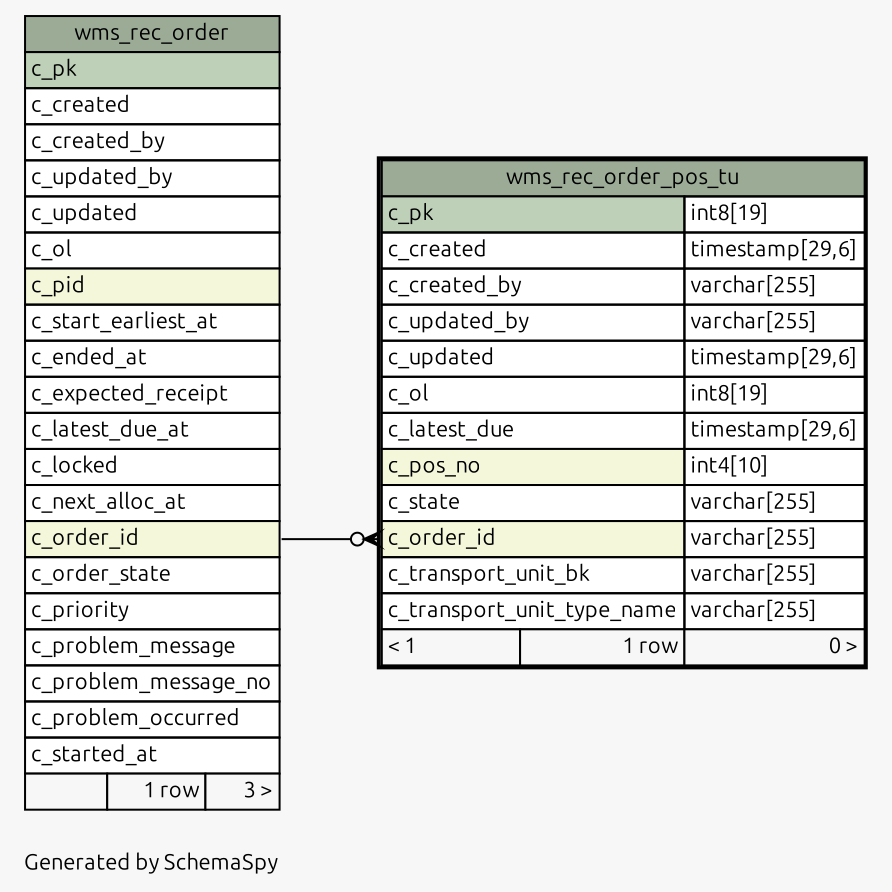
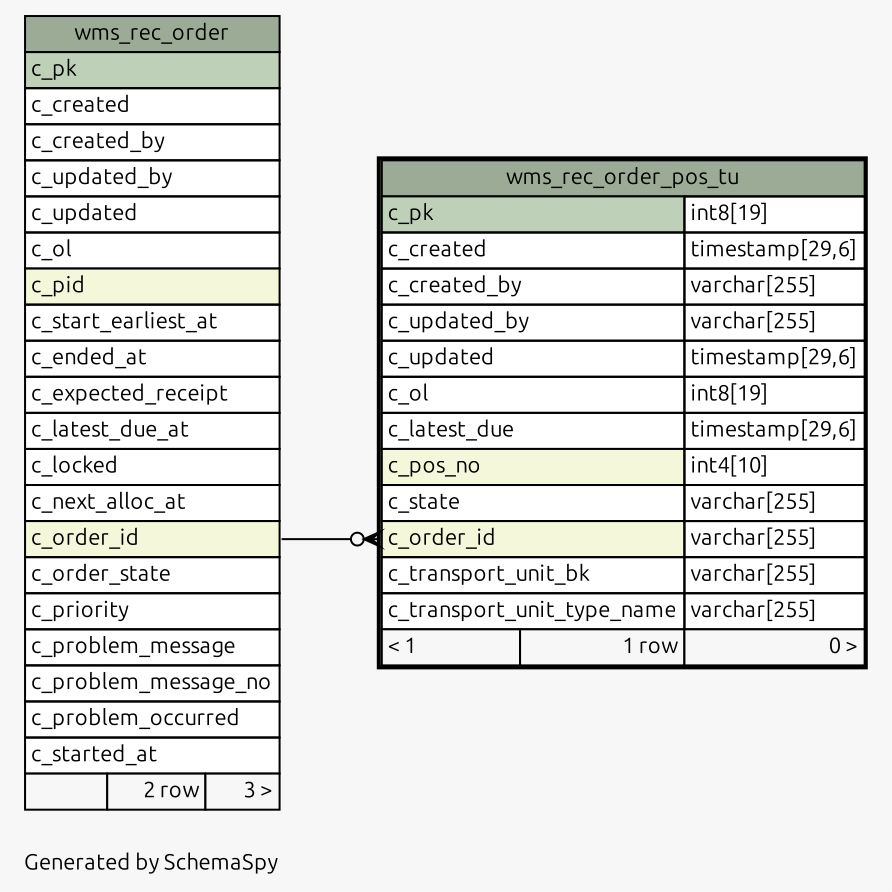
  digraph {
    bgcolor="#f7f7f7"
    fontname=Ubuntu
    fontsize=11
    label="\nGenerated by SchemaSpy"
    labeljust=l
    nodesep=0.18
    rankdir=RL
    ranksep=0.46
    node [fontname=Ubuntu fontsize=11 shape=plaintext]
    n1 [label=<     <TABLE BORDER="2" CELLBORDER="1" CELLSPACING="0" BGCOLOR="#ffffff">       <TR><TD COLSPAN="3" BGCOLOR="#9bab96" ALIGN="CENTER">wms_rec_order_pos_tu</TD></TR>       <TR><TD PORT="c_pk" COLSPAN="2" BGCOLOR="#bed1b8" ALIGN="LEFT">c_pk</TD><TD PORT="c_pk.type" ALIGN="LEFT">int8[19]</TD></TR>       <TR><TD PORT="c_created" COLSPAN="2" ALIGN="LEFT">c_created</TD><TD PORT="c_created.type" ALIGN="LEFT">timestamp[29,6]</TD></TR>       <TR><TD PORT="c_created_by" COLSPAN="2" ALIGN="LEFT">c_created_by</TD><TD PORT="c_created_by.type" ALIGN="LEFT">varchar[255]</TD></TR>       <TR><TD PORT="c_updated_by" COLSPAN="2" ALIGN="LEFT">c_updated_by</TD><TD PORT="c_updated_by.type" ALIGN="LEFT">varchar[255]</TD></TR>       <TR><TD PORT="c_updated" COLSPAN="2" ALIGN="LEFT">c_updated</TD><TD PORT="c_updated.type" ALIGN="LEFT">timestamp[29,6]</TD></TR>       <TR><TD PORT="c_ol" COLSPAN="2" ALIGN="LEFT">c_ol</TD><TD PORT="c_ol.type" ALIGN="LEFT">int8[19]</TD></TR>       <TR><TD PORT="c_latest_due" COLSPAN="2" ALIGN="LEFT">c_latest_due</TD><TD PORT="c_latest_due.type" ALIGN="LEFT">timestamp[29,6]</TD></TR>       <TR><TD PORT="c_pos_no" COLSPAN="2" BGCOLOR="#f4f7da" ALIGN="LEFT">c_pos_no</TD><TD PORT="c_pos_no.type" ALIGN="LEFT">int4[10]</TD></TR>       <TR><TD PORT="c_state" COLSPAN="2" ALIGN="LEFT">c_state</TD><TD PORT="c_state.type" ALIGN="LEFT">varchar[255]</TD></TR>       <TR><TD PORT="c_order_id" COLSPAN="2" BGCOLOR="#f4f7da" ALIGN="LEFT">c_order_id</TD><TD PORT="c_order_id.type" ALIGN="LEFT">varchar[255]</TD></TR>       <TR><TD PORT="c_transport_unit_bk" COLSPAN="2" ALIGN="LEFT">c_transport_unit_bk</TD><TD PORT="c_transport_unit_bk.type" ALIGN="LEFT">varchar[255]</TD></TR>       <TR><TD PORT="c_transport_unit_type_name" COLSPAN="2" ALIGN="LEFT">c_transport_unit_type_name</TD><TD PORT="c_transport_unit_type_name.type" ALIGN="LEFT">varchar[255]</TD></TR>       <TR><TD ALIGN="LEFT" BGCOLOR="#f7f7f7">&lt; 1</TD><TD ALIGN="RIGHT" BGCOLOR="#f7f7f7">1 row</TD><TD ALIGN="RIGHT" BGCOLOR="#f7f7f7">0 &gt;</TD></TR>     </TABLE>>]
-   n2 [label=<     <TABLE BORDER="0" CELLBORDER="1" CELLSPACING="0" BGCOLOR="#ffffff">       <TR><TD COLSPAN="3" BGCOLOR="#9bab96" ALIGN="CENTER">wms_rec_order</TD></TR>       <TR><TD PORT="c_pk" COLSPAN="3" BGCOLOR="#bed1b8" ALIGN="LEFT">c_pk</TD></TR>       <TR><TD PORT="c_created" COLSPAN="3" ALIGN="LEFT">c_created</TD></TR>       <TR><TD PORT="c_created_by" COLSPAN="3" ALIGN="LEFT">c_created_by</TD></TR>       <TR><TD PORT="c_updated_by" COLSPAN="3" ALIGN="LEFT">c_updated_by</TD></TR>       <TR><TD PORT="c_updated" COLSPAN="3" ALIGN="LEFT">c_updated</TD></TR>       <TR><TD PORT="c_ol" COLSPAN="3" ALIGN="LEFT">c_ol</TD></TR>       <TR><TD PORT="c_pid" COLSPAN="3" BGCOLOR="#f4f7da" ALIGN="LEFT">c_pid</TD></TR>       <TR><TD PORT="c_start_earliest_at" COLSPAN="3" ALIGN="LEFT">c_start_earliest_at</TD></TR>       <TR><TD PORT="c_ended_at" COLSPAN="3" ALIGN="LEFT">c_ended_at</TD></TR>       <TR><TD PORT="c_expected_receipt" COLSPAN="3" ALIGN="LEFT">c_expected_receipt</TD></TR>       <TR><TD PORT="c_latest_due_at" COLSPAN="3" ALIGN="LEFT">c_latest_due_at</TD></TR>       <TR><TD PORT="c_locked" COLSPAN="3" ALIGN="LEFT">c_locked</TD></TR>       <TR><TD PORT="c_next_alloc_at" COLSPAN="3" ALIGN="LEFT">c_next_alloc_at</TD></TR>       <TR><TD PORT="c_order_id" COLSPAN="3" BGCOLOR="#f4f7da" ALIGN="LEFT">c_order_id</TD></TR>       <TR><TD PORT="c_order_state" COLSPAN="3" ALIGN="LEFT">c_order_state</TD></TR>       <TR><TD PORT="c_priority" COLSPAN="3" ALIGN="LEFT">c_priority</TD></TR>       <TR><TD PORT="c_problem_message" COLSPAN="3" ALIGN="LEFT">c_problem_message</TD></TR>       <TR><TD PORT="c_problem_message_no" COLSPAN="3" ALIGN="LEFT">c_problem_message_no</TD></TR>       <TR><TD PORT="c_problem_occurred" COLSPAN="3" ALIGN="LEFT">c_problem_occurred</TD></TR>       <TR><TD PORT="c_started_at" COLSPAN="3" ALIGN="LEFT">c_started_at</TD></TR>       <TR><TD ALIGN="LEFT" BGCOLOR="#f7f7f7">  </TD><TD ALIGN="RIGHT" BGCOLOR="#f7f7f7">1 row</TD><TD ALIGN="RIGHT" BGCOLOR="#f7f7f7">3 &gt;</TD></TR>     </TABLE>>]
+   n2 [label=<     <TABLE BORDER="0" CELLBORDER="1" CELLSPACING="0" BGCOLOR="#ffffff">       <TR><TD COLSPAN="3" BGCOLOR="#9bab96" ALIGN="CENTER">wms_rec_order</TD></TR>       <TR><TD PORT="c_pk" COLSPAN="3" BGCOLOR="#bed1b8" ALIGN="LEFT">c_pk</TD></TR>       <TR><TD PORT="c_created" COLSPAN="3" ALIGN="LEFT">c_created</TD></TR>       <TR><TD PORT="c_created_by" COLSPAN="3" ALIGN="LEFT">c_created_by</TD></TR>       <TR><TD PORT="c_updated_by" COLSPAN="3" ALIGN="LEFT">c_updated_by</TD></TR>       <TR><TD PORT="c_updated" COLSPAN="3" ALIGN="LEFT">c_updated</TD></TR>       <TR><TD PORT="c_ol" COLSPAN="3" ALIGN="LEFT">c_ol</TD></TR>       <TR><TD PORT="c_pid" COLSPAN="3" BGCOLOR="#f4f7da" ALIGN="LEFT">c_pid</TD></TR>       <TR><TD PORT="c_start_earliest_at" COLSPAN="3" ALIGN="LEFT">c_start_earliest_at</TD></TR>       <TR><TD PORT="c_ended_at" COLSPAN="3" ALIGN="LEFT">c_ended_at</TD></TR>       <TR><TD PORT="c_expected_receipt" COLSPAN="3" ALIGN="LEFT">c_expected_receipt</TD></TR>       <TR><TD PORT="c_latest_due_at" COLSPAN="3" ALIGN="LEFT">c_latest_due_at</TD></TR>       <TR><TD PORT="c_locked" COLSPAN="3" ALIGN="LEFT">c_locked</TD></TR>       <TR><TD PORT="c_next_alloc_at" COLSPAN="3" ALIGN="LEFT">c_next_alloc_at</TD></TR>       <TR><TD PORT="c_order_id" COLSPAN="3" BGCOLOR="#f4f7da" ALIGN="LEFT">c_order_id</TD></TR>       <TR><TD PORT="c_order_state" COLSPAN="3" ALIGN="LEFT">c_order_state</TD></TR>       <TR><TD PORT="c_priority" COLSPAN="3" ALIGN="LEFT">c_priority</TD></TR>       <TR><TD PORT="c_problem_message" COLSPAN="3" ALIGN="LEFT">c_problem_message</TD></TR>       <TR><TD PORT="c_problem_message_no" COLSPAN="3" ALIGN="LEFT">c_problem_message_no</TD></TR>       <TR><TD PORT="c_problem_occurred" COLSPAN="3" ALIGN="LEFT">c_problem_occurred</TD></TR>       <TR><TD PORT="c_started_at" COLSPAN="3" ALIGN="LEFT">c_started_at</TD></TR>       <TR><TD ALIGN="LEFT" BGCOLOR="#f7f7f7">  </TD><TD ALIGN="RIGHT" BGCOLOR="#f7f7f7">2 row</TD><TD ALIGN="RIGHT" BGCOLOR="#f7f7f7">3 &gt;</TD></TR>     </TABLE>>]
    n1 -> n2 [arrowhead=none arrowsize=0.8 arrowtail=crowodot dir=back headport="c_order_id:e" tailport="c_order_id:w" fontname=Ubuntu]
  }
